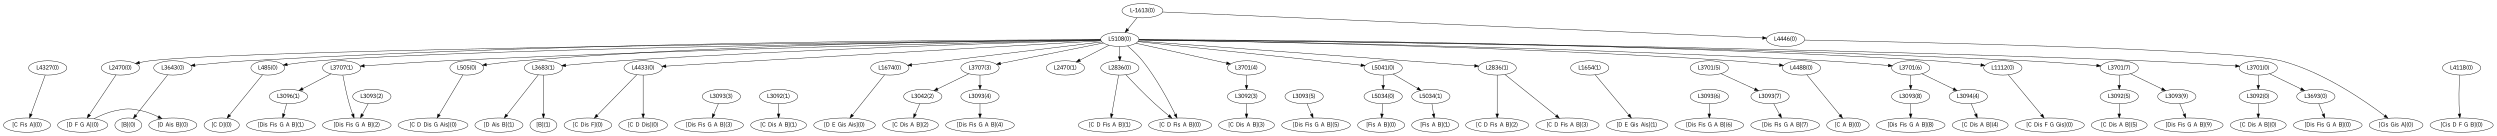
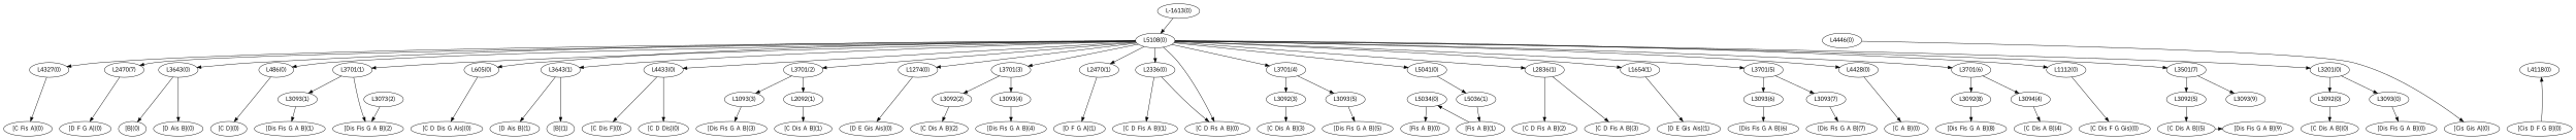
  digraph {
    fontname="IBM Plex Sans"
    node [fontname="IBM Plex Sans"]
    edge [fontname="IBM Plex Sans"]
    "L-1613(0)"
    "L5108(0)"
    "L4446(0)"
-   "L3701(0)"
+   "L3701(0)" [label="L3201(0)"]
    "L4327(0)"
    "L3643(0)"
-   "L2470(0)"
-   "L3701(1)" [label="L3707(1)"]
-   "L485(0)"
-   "L605(0)" [label="L505(0)"]
-   "L3643(1)" [label="L3683(1)"]
+   "L2470(0)" [label="L2470(7)"]
+   "L3701(1)"
+   "L485(0)" [label="L486(0)"]
+   "L605(0)"
+   "L3643(1)"
    "L4118(0)"
-   "L2836(0)"
+   "L2836(0)" [label="L2336(0)"]
    "L4433(0)"
-   "L1674(0)"
-   "L3701(3)" [label="L3707(3)"]
+   "L3701(2)"
+   "L1674(0)" [label="L1274(0)"]
+   "L3701(3)"
    "L2470(1)"
    "L3701(4)"
    "L5041(0)"
    "L2836(1)"
    n22 [label="L1654(1)"]
    "L3701(5)"
-   "L4428(0)" [label="L4488(0)"]
+   "L4428(0)"
    "L3701(6)"
    "L1112(0)"
-   "L3701(7)"
+   "L3701(7)" [label="L3501(7)"]
    "L3092(0)"
-   "L3093(0)" [label="L3693(0)"]
-   "L3093(1)" [label="L3096(1)"]
-   "L3093(2)"
-   "L3093(3)"
-   "L3092(1)"
-   "L3092(2)" [label="L3042(2)"]
+   "L3093(0)"
+   "L3093(1)"
+   "L3093(2)" [label="L3073(2)"]
+   "L3093(3)" [label="L1093(3)"]
+   "L3092(1)" [label="L2092(1)"]
+   "L3092(2)"
    "L3093(4)"
    "L3092(3)"
    "L3093(5)"
    "L5034(0)"
-   "L5034(1)"
+   "L5034(1)" [label="L5036(1)"]
    "L3093(6)"
    "L3093(7)"
-   "L3093(8)"
+   "L3093(8)" [label="L3092(8)"]
    n43 [label="L3094(4)"]
    "L3092(5)"
    "L3093(9)"
    "[C  Dis  A  B](0)"
    "[Dis  Fis  G  A  B](0)"
    "[C  Fis  A](0)"
    "[D  Ais  B](0)"
    "[B](0)"
    "[D  F  G  A](0)"
    "[Dis  Fis  G  A  B](1)"
    "[Dis  Fis  G  A  B](2)"
    "[C  D](0)"
    "[C  D  Dis  G  Ais](0)"
    "[D  Ais  B](1)"
    "[B](1)"
    "[Cis  D  F  G  B](0)"
    "[C  D  Fis  A  B](0)"
    "[C  D  Fis  A  B](1)"
    "[C  Dis  F](0)"
    "[C  D  Dis](0)"
    "[Dis  Fis  G  A  B](3)"
    "[C  Dis  A  B](1)"
    "[D  E  Gis  Ais](0)"
    "[C  Dis  A  B](2)"
    "[Dis  Fis  G  A  B](4)"
+   "[D  F  G  A](1)"
    "[C  Dis  A  B](3)"
    "[Dis  Fis  G  A  B](5)"
    "[Fis  A  B](0)"
    "[Fis  A  B](1)"
    "[C  D  Fis  A  B](2)"
    "[C  D  Fis  A  B](3)"
    "[D  E  Gis  Ais](1)"
    "[Dis  Fis  G  A  B](6)"
    "[Dis  Fis  G  A  B](7)"
    "[C  A  B](0)"
    "[Dis  Fis  G  A  B](8)"
    "[C  Dis  A  B](4)"
    "[C  Dis  F  G  Gis](0)"
    "[C  Dis  A  B](5)"
    "[Dis  Fis  G  A  B](9)"
    "[Cis  Gis  A](0)"
    subgraph sub_1 {
      rank=min
      "L-1613(0)"
    }
    subgraph sub_2 {
      rank=same
      "L5108(0)"
      "L4446(0)"
    }
    subgraph sub_3 {
      rank=same
      "L3701(0)"
      "L4327(0)"
      "L3643(0)"
      "L2470(0)"
      "L3701(1)"
      "L485(0)"
      "L605(0)"
      "L3643(1)"
      "L4118(0)"
      "L2836(0)"
      "L4433(0)"
+     "L3701(2)"
      "L1674(0)"
      "L3701(3)"
      "L2470(1)"
      "L3701(4)"
      "L5041(0)"
      "L2836(1)"
      n22
      "L3701(5)"
      "L4428(0)"
      "L3701(6)"
      "L1112(0)"
      "L3701(7)"
    }
    subgraph sub_4 {
      rank=same
      "L3092(0)"
      "L3093(0)"
      "L3093(1)"
      "L3093(2)"
      "L3093(3)"
      "L3092(1)"
      "L3092(2)"
      "L3093(4)"
      "L3092(3)"
      "L3093(5)"
      "L5034(0)"
      "L5034(1)"
      "L3093(6)"
      "L3093(7)"
      "L3093(8)"
      n43
      "L3092(5)"
      "L3093(9)"
    }
    subgraph sub_5 {
      rank=max
      "[C  Dis  A  B](0)"
      "[Dis  Fis  G  A  B](0)"
      "[C  Fis  A](0)"
      "[D  Ais  B](0)"
      "[B](0)"
      "[D  F  G  A](0)"
      "[Dis  Fis  G  A  B](1)"
      "[Dis  Fis  G  A  B](2)"
      "[C  D](0)"
      "[C  D  Dis  G  Ais](0)"
      "[D  Ais  B](1)"
      "[B](1)"
      "[Cis  D  F  G  B](0)"
      "[C  D  Fis  A  B](0)"
      "[C  D  Fis  A  B](1)"
      "[C  Dis  F](0)"
      "[C  D  Dis](0)"
      "[Dis  Fis  G  A  B](3)"
      "[C  Dis  A  B](1)"
      "[D  E  Gis  Ais](0)"
      "[C  Dis  A  B](2)"
      "[Dis  Fis  G  A  B](4)"
+     "[D  F  G  A](1)"
      "[C  Dis  A  B](3)"
      "[Dis  Fis  G  A  B](5)"
      "[Fis  A  B](0)"
      "[Fis  A  B](1)"
      "[C  D  Fis  A  B](2)"
      "[C  D  Fis  A  B](3)"
      "[D  E  Gis  Ais](1)"
      "[Dis  Fis  G  A  B](6)"
      "[Dis  Fis  G  A  B](7)"
      "[C  A  B](0)"
      "[Dis  Fis  G  A  B](8)"
      "[C  Dis  A  B](4)"
      "[C  Dis  F  G  Gis](0)"
      "[C  Dis  A  B](5)"
      "[Dis  Fis  G  A  B](9)"
      "[Cis  Gis  A](0)"
    }
    "L-1613(0)" -> "L5108(0)"
-   "L-1613(0)" -> "L4446(0)"
    "L5108(0)" -> "L3701(0)"
+   "L5108(0)" -> "L4327(0)"
    "L5108(0)" -> "L3643(0)"
    "L5108(0)" -> "L2470(0)"
    "L5108(0)" -> "L3701(1)"
    "L5108(0)" -> "L485(0)"
    "L5108(0)" -> "L605(0)"
    "L5108(0)" -> "L3643(1)"
    "L5108(0)" -> "L2836(0)"
    "L5108(0)" -> "L4433(0)"
+   "L5108(0)" -> "L3701(2)"
    "L5108(0)" -> "L1674(0)"
    "L5108(0)" -> "L3701(3)"
    "L5108(0)" -> "L2470(1)"
    "L5108(0)" -> "L3701(4)"
    "L5108(0)" -> "L5041(0)"
    "L5108(0)" -> "L2836(1)"
+   "L5108(0)" -> n22
+   "L5108(0)" -> "L3701(5)"
    "L5108(0)" -> "L4428(0)"
    "L5108(0)" -> "L3701(6)"
    "L5108(0)" -> "L1112(0)"
    "L5108(0)" -> "L3701(7)"
    "L5108(0)" -> "[C  D  Fis  A  B](0)"
    "L4446(0)" -> "[Cis  Gis  A](0)"
    "L3701(0)" -> "L3092(0)"
    "L3701(0)" -> "L3093(0)"
    "L4327(0)" -> "[C  Fis  A](0)"
-   "[D  F  G  A](0)" -> "[D  Ais  B](0)"
+   "L3643(0)" -> "[D  Ais  B](0)"
    "L3643(0)" -> "[B](0)"
    "L2470(0)" -> "[D  F  G  A](0)"
    "L3701(1)" -> "L3093(1)"
    "L3701(1)" -> "[Dis  Fis  G  A  B](2)"
    "L485(0)" -> "[C  D](0)"
    "L605(0)" -> "[C  D  Dis  G  Ais](0)"
    "L3643(1)" -> "[D  Ais  B](1)"
    "L3643(1)" -> "[B](1)"
-   "L4118(0)" -> "[Cis  D  F  G  B](0)"
+   "[Cis  D  F  G  B](0)" -> "L4118(0)"
    "L2836(0)" -> "[C  D  Fis  A  B](0)"
    "L2836(0)" -> "[C  D  Fis  A  B](1)"
    "L4433(0)" -> "[C  Dis  F](0)"
    "L4433(0)" -> "[C  D  Dis](0)"
+   "L3701(2)" -> "L3093(3)"
+   "L3701(2)" -> "L3092(1)"
    "L1674(0)" -> "[D  E  Gis  Ais](0)"
    "L3701(3)" -> "L3092(2)"
    "L3701(3)" -> "L3093(4)"
+   "L2470(1)" -> "[D  F  G  A](1)"
    "L3701(4)" -> "L3092(3)"
-   "L5041(0)" -> "L5034(0)"
+   "L3701(4)" -> "L3093(5)"
+   "[Fis  A  B](1)" -> "L5034(0)"
    "L5041(0)" -> "L5034(1)"
    "L2836(1)" -> "[C  D  Fis  A  B](2)"
    "L2836(1)" -> "[C  D  Fis  A  B](3)"
    n22 -> "[D  E  Gis  Ais](1)"
+   "L3701(5)" -> "L3093(6)"
    "L3701(5)" -> "L3093(7)"
    "L4428(0)" -> "[C  A  B](0)"
    "L3701(6)" -> "L3093(8)"
    "L3701(6)" -> n43
    "L1112(0)" -> "[C  Dis  F  G  Gis](0)"
    "L3701(7)" -> "L3092(5)"
    "L3701(7)" -> "L3093(9)"
    "L3092(0)" -> "[C  Dis  A  B](0)"
    "L3093(0)" -> "[Dis  Fis  G  A  B](0)"
    "L3093(1)" -> "[Dis  Fis  G  A  B](1)"
    "L3093(2)" -> "[Dis  Fis  G  A  B](2)"
    "L3093(3)" -> "[Dis  Fis  G  A  B](3)"
    "L3092(1)" -> "[C  Dis  A  B](1)"
    "L3092(2)" -> "[C  Dis  A  B](2)"
    "L3093(4)" -> "[Dis  Fis  G  A  B](4)"
    "L3092(3)" -> "[C  Dis  A  B](3)"
    "L3093(5)" -> "[Dis  Fis  G  A  B](5)"
    "L5034(0)" -> "[Fis  A  B](0)"
    "L5034(1)" -> "[Fis  A  B](1)"
    "L3093(6)" -> "[Dis  Fis  G  A  B](6)"
    "L3093(7)" -> "[Dis  Fis  G  A  B](7)"
    "L3093(8)" -> "[Dis  Fis  G  A  B](8)"
    n43 -> "[C  Dis  A  B](4)"
    "L3092(5)" -> "[C  Dis  A  B](5)"
-   "L3093(9)" -> "[Dis  Fis  G  A  B](9)"
+   "[C  Dis  A  B](5)" -> "[Dis  Fis  G  A  B](9)"
  }
